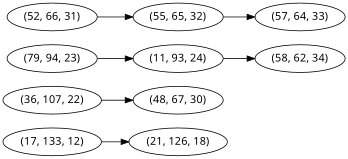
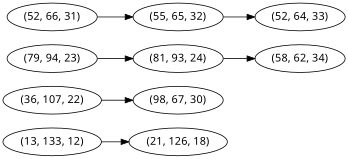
  digraph {
    fontname="Noto Sans"
    rankdir=LR
    node [fontname="Noto Sans"]
    edge [fontname="Noto Sans"]
-   "(13, 133, 12)" [label="(17, 133, 12)"]
+   "(13, 133, 12)"
    "(21, 126, 18)"
    "(36, 107, 22)"
-   "(48, 67, 30)"
+   "(48, 67, 30)" [label="(98, 67, 30)"]
    "(79, 94, 23)"
-   "(81, 93, 24)" [label="(11, 93, 24)"]
+   "(81, 93, 24)"
    "(52, 66, 31)"
    "(55, 65, 32)"
-   "(57, 64, 33)"
+   "(57, 64, 33)" [label="(52, 64, 33)"]
    "(58, 62, 34)"
    "(13, 133, 12)" -> "(21, 126, 18)"
    "(36, 107, 22)" -> "(48, 67, 30)"
    "(79, 94, 23)" -> "(81, 93, 24)"
    "(81, 93, 24)" -> "(58, 62, 34)"
    "(52, 66, 31)" -> "(55, 65, 32)"
    "(55, 65, 32)" -> "(57, 64, 33)"
  }
